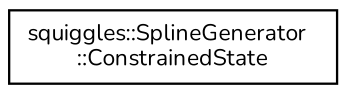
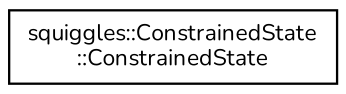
  digraph {
    rankdir=TB
    fontname=Nunito
-   n1 [color=black fillcolor=white fontname=Nunito fontsize=10 height=0.2 label="squiggles::SplineGenerator\l::ConstrainedState" shape=record style=filled width=0.4]
+   n1 [color=black fillcolor=white fontname=Nunito fontsize=10 height=0.2 label="squiggles::ConstrainedState\l::ConstrainedState" shape=record style=filled width=0.4]
  }
